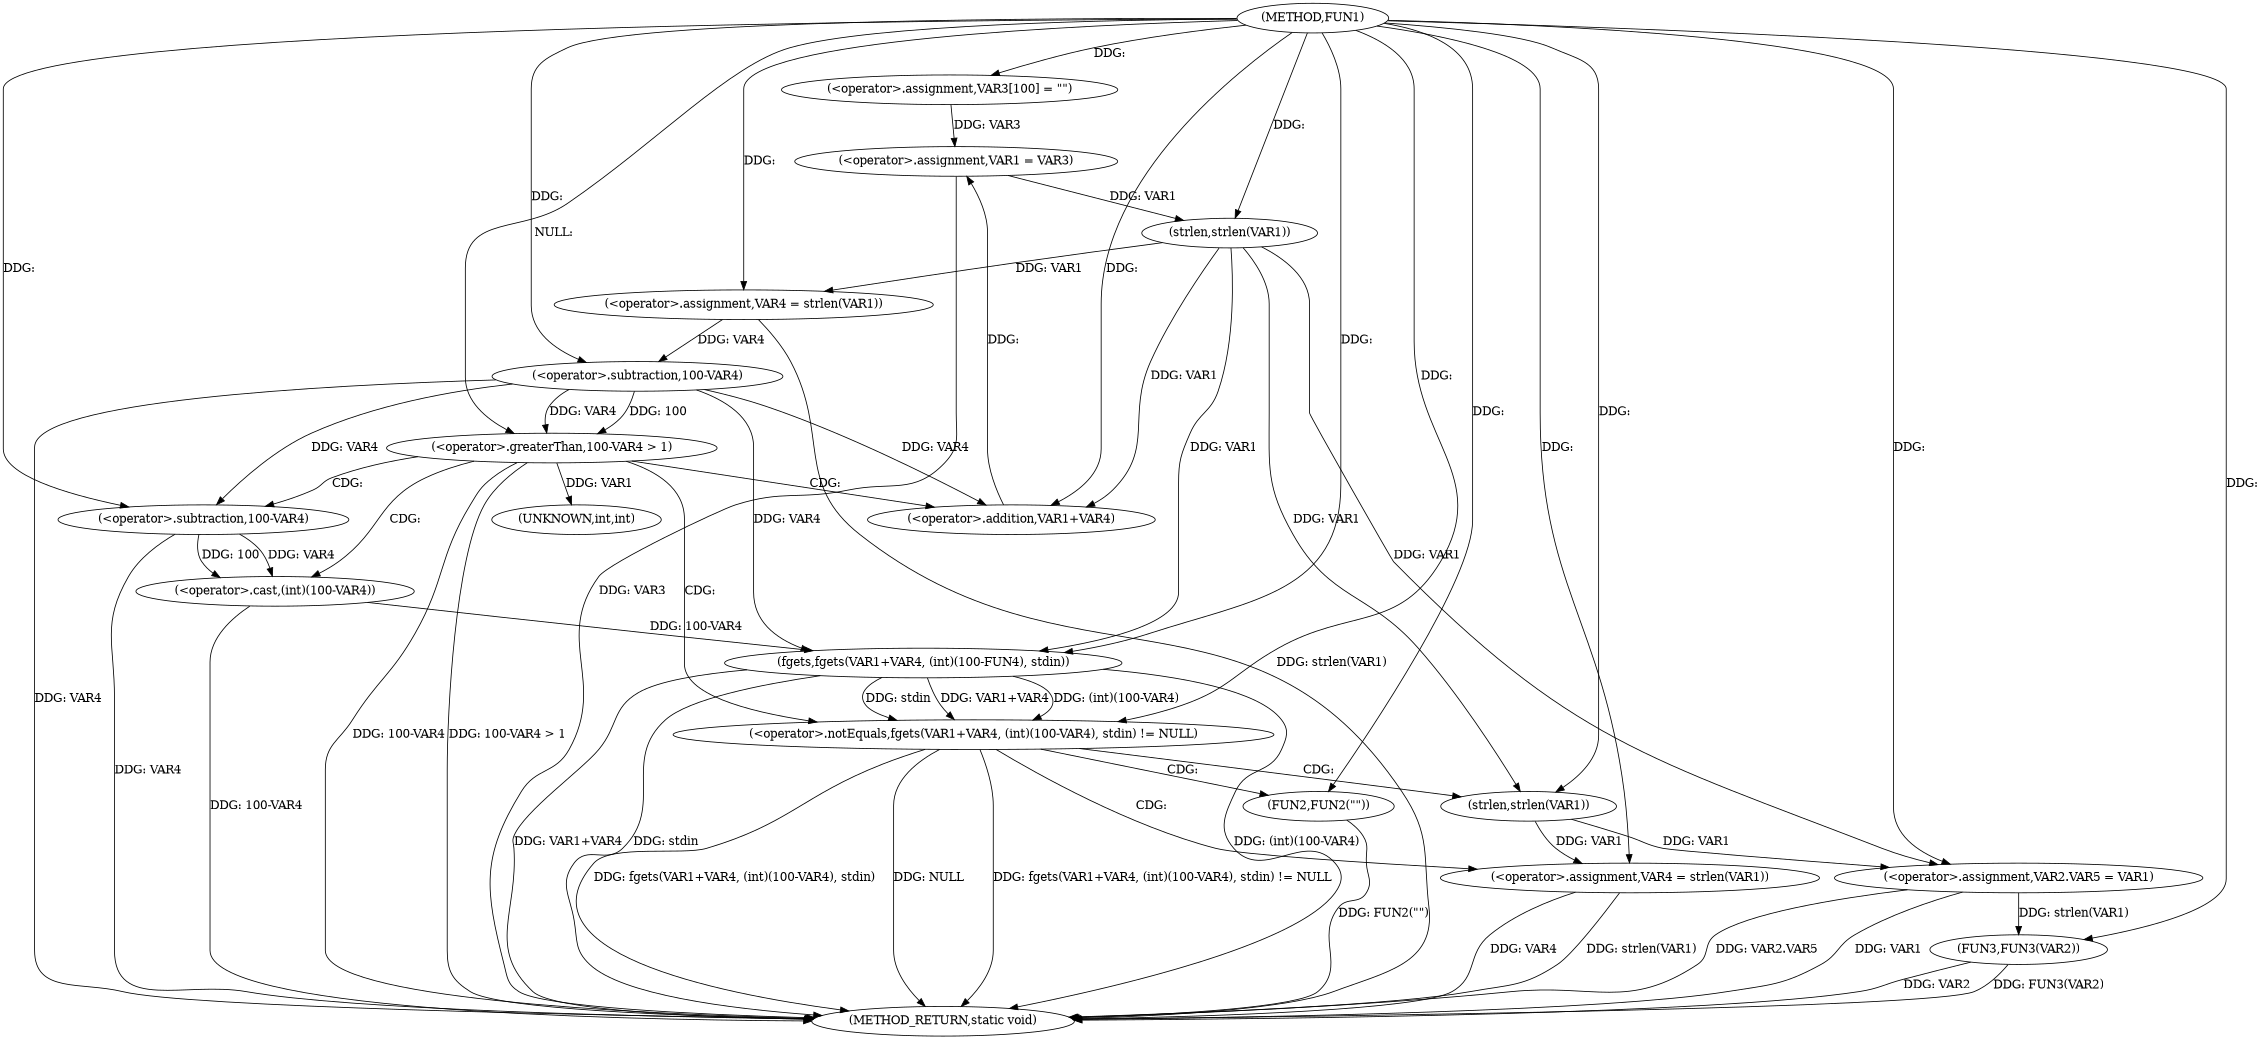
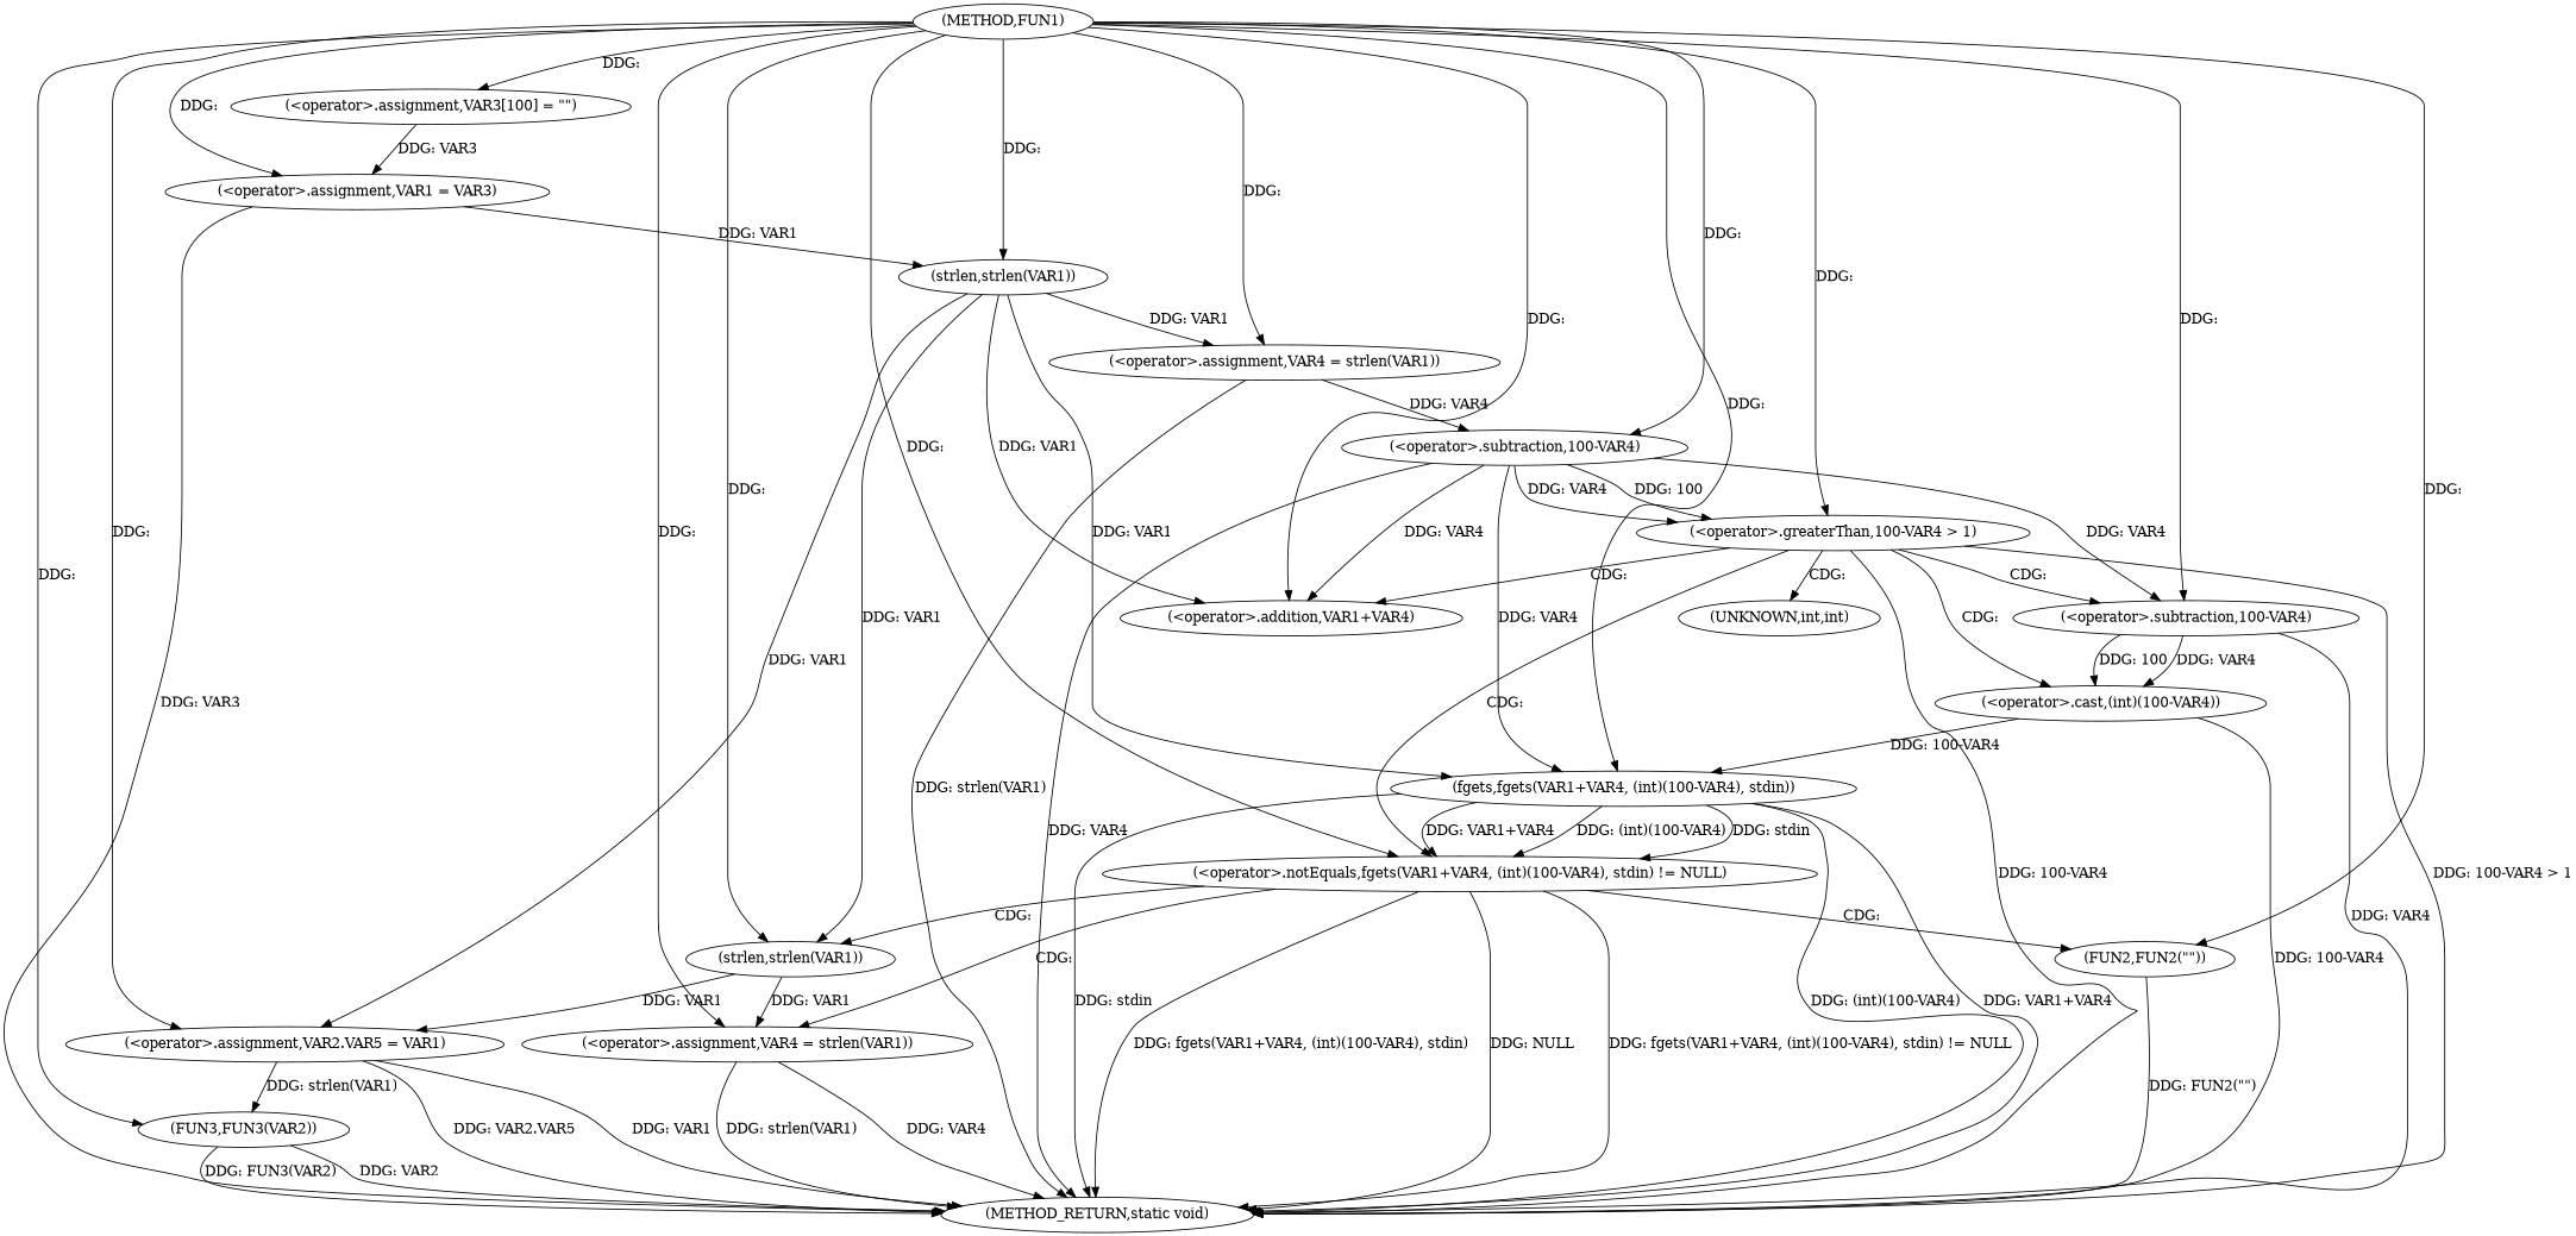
  digraph {
    n1 [label="(METHOD,FUN1)"]
    n2 [label="(<operator>.assignment,VAR3[100] = \"\")"]
    n3 [label="(<operator>.assignment,VAR1 = VAR3)"]
    n4 [label="(<operator>.assignment,VAR4 = strlen(VAR1))"]
    n5 [label="(strlen,strlen(VAR1))"]
    n6 [label="(<operator>.greaterThan,100-VAR4 > 1)"]
    n7 [label="(<operator>.subtraction,100-VAR4)"]
    n8 [label="(<operator>.notEquals,fgets(VAR1+VAR4, (int)(100-VAR4), stdin) != NULL)"]
-   n9 [label="(fgets,fgets(VAR1+VAR4, (int)(100-FUN4), stdin))"]
+   n9 [label="(fgets,fgets(VAR1+VAR4, (int)(100-VAR4), stdin))"]
    n10 [label="(<operator>.addition,VAR1+VAR4)"]
    n11 [label="(<operator>.subtraction,100-VAR4)"]
    n12 [label="(<operator>.assignment,VAR4 = strlen(VAR1))"]
    n13 [label="(strlen,strlen(VAR1))"]
    n14 [label="(FUN2,FUN2(\"\"))"]
    n15 [label="(<operator>.assignment,VAR2.VAR5 = VAR1)"]
    n16 [label="(FUN3,FUN3(VAR2))"]
    n17 [label="(METHOD_RETURN,static void)"]
    n18 [label="(<operator>.cast,(int)(100-VAR4))"]
    n19 [label="(UNKNOWN,int,int)"]
    n1 -> n2 [label="DDG: "]
-   n10 -> n3 [label="DDG: "]
+   n1 -> n3 [label="DDG: "]
    n1 -> n4 [label="DDG: "]
    n1 -> n5 [label="DDG: "]
-   n1 -> n6 [label="NULL: "]
+   n1 -> n6 [label="DDG: "]
    n1 -> n7 [label="DDG: "]
    n1 -> n8 [label="DDG: "]
    n1 -> n9 [label="DDG: "]
    n1 -> n10 [label="DDG: "]
    n1 -> n11 [label="DDG: "]
    n1 -> n12 [label="DDG: "]
    n1 -> n13 [label="DDG: "]
    n1 -> n14 [label="DDG: "]
    n1 -> n15 [label="DDG: "]
    n1 -> n16 [label="DDG: "]
    n2 -> n3 [label="DDG: VAR3"]
    n3 -> n5 [label="DDG: VAR1"]
    n3 -> n17 [label="DDG: VAR3"]
    n4 -> n7 [label="DDG: VAR4"]
    n4 -> n17 [label="DDG: strlen(VAR1)"]
    n5 -> n4 [label="DDG: VAR1"]
    n5 -> n9 [label="DDG: VAR1"]
    n5 -> n10 [label="DDG: VAR1"]
    n5 -> n13 [label="DDG: VAR1"]
    n5 -> n15 [label="DDG: VAR1"]
    n6 -> n8 [label="CDG: "]
    n6 -> n10 [label="CDG: "]
    n6 -> n11 [label="CDG: "]
    n6 -> n17 [label="DDG: 100-VAR4 > 1"]
    n6 -> n17 [label="DDG: 100-VAR4"]
    n6 -> n18 [label="CDG: "]
-   n6 -> n19 [label="DDG: VAR1"]
+   n6 -> n19 [label="CDG: "]
    n7 -> n6 [label="DDG: 100"]
    n7 -> n6 [label="DDG: VAR4"]
    n7 -> n9 [label="DDG: VAR4"]
    n7 -> n10 [label="DDG: VAR4"]
    n7 -> n11 [label="DDG: VAR4"]
    n7 -> n17 [label="DDG: VAR4"]
    n8 -> n12 [label="CDG: "]
    n8 -> n13 [label="CDG: "]
    n8 -> n14 [label="CDG: "]
    n8 -> n17 [label="DDG: fgets(VAR1+VAR4, (int)(100-VAR4), stdin) != NULL"]
    n8 -> n17 [label="DDG: fgets(VAR1+VAR4, (int)(100-VAR4), stdin)"]
    n8 -> n17 [label="DDG: NULL"]
    n9 -> n8 [label="DDG: VAR1+VAR4"]
    n9 -> n8 [label="DDG: (int)(100-VAR4)"]
    n9 -> n8 [label="DDG: stdin"]
    n9 -> n17 [label="DDG: (int)(100-VAR4)"]
    n9 -> n17 [label="DDG: VAR1+VAR4"]
    n9 -> n17 [label="DDG: stdin"]
    n11 -> n17 [label="DDG: VAR4"]
    n11 -> n18 [label="DDG: 100"]
    n11 -> n18 [label="DDG: VAR4"]
    n12 -> n17 [label="DDG: VAR4"]
    n12 -> n17 [label="DDG: strlen(VAR1)"]
    n13 -> n12 [label="DDG: VAR1"]
    n13 -> n15 [label="DDG: VAR1"]
    n14 -> n17 [label="DDG: FUN2(\"\")"]
    n15 -> n16 [label="DDG: strlen(VAR1)"]
    n15 -> n17 [label="DDG: VAR1"]
    n15 -> n17 [label="DDG: VAR2.VAR5"]
    n16 -> n17 [label="DDG: FUN3(VAR2)"]
    n16 -> n17 [label="DDG: VAR2"]
    n18 -> n9 [label="DDG: 100-VAR4"]
    n18 -> n17 [label="DDG: 100-VAR4"]
  }
